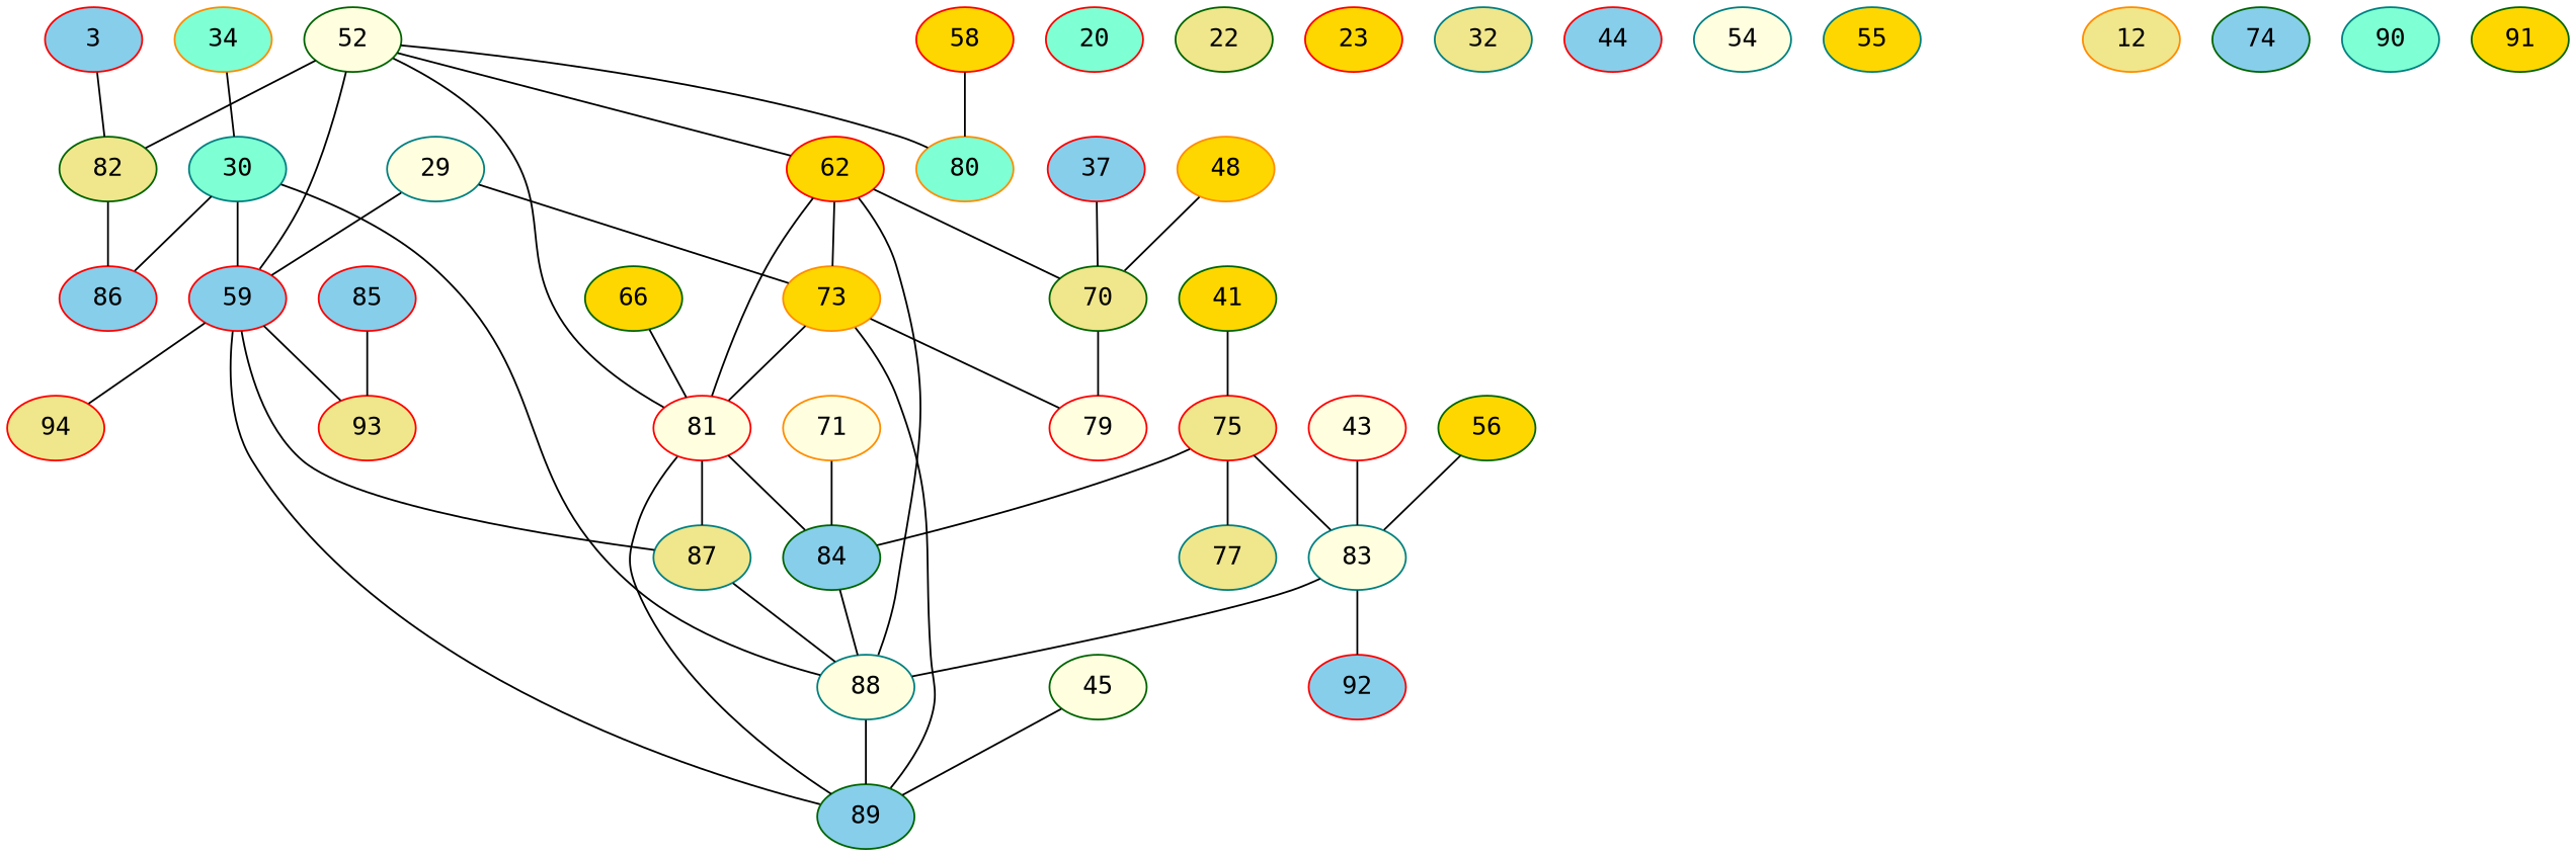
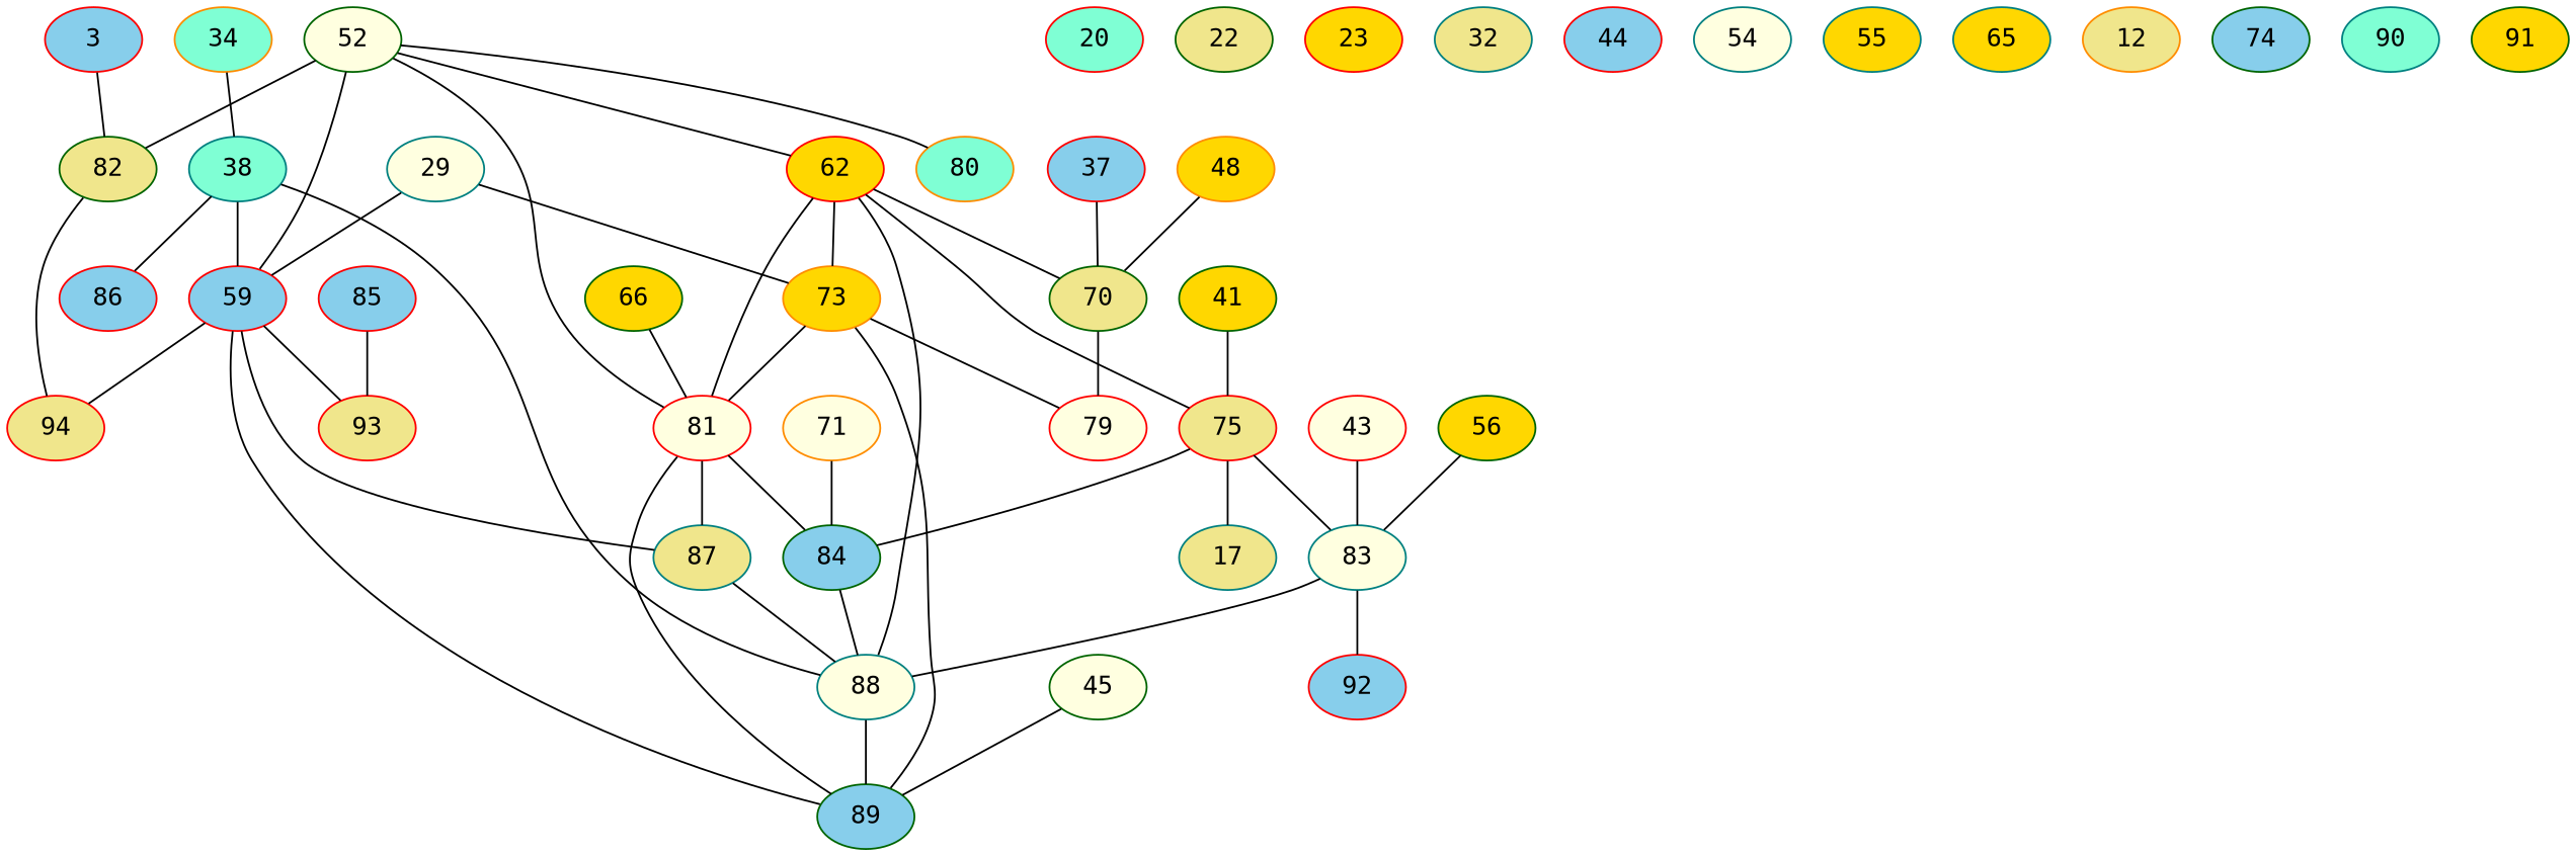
  graph {
    fontname="DejaVu Sans Mono"
    node [color=red fillcolor=gold fontname="DejaVu Sans Mono" style=filled]
    edge [fontname="DejaVu Sans Mono"]
    82 [color=darkgreen fillcolor=khaki super="+21"]
    94 [fillcolor=khaki]
    3 [fillcolor=skyblue]
    20 [fillcolor=aquamarine]
    22 [color=darkgreen fillcolor=khaki]
    23
    59 [fillcolor=skyblue super="+6+40"]
    89 [color=darkgreen fillcolor=skyblue super="+16"]
    87 [color=teal fillcolor=khaki super="+50"]
    93 [fillcolor=khaki super="+33+60"]
    29 [color=teal fillcolor=lightyellow]
    73 [color=darkorange super="+63+53"]
    81 [fillcolor=lightyellow super="+12+64+76"]
    79 [fillcolor=lightyellow]
    32 [color=teal fillcolor=khaki super="+9"]
-   38 [color=teal fillcolor=aquamarine super="+26" label=30]
+   38 [color=teal fillcolor=aquamarine super="+26"]
    86 [fillcolor=skyblue]
    88 [color=teal fillcolor=lightyellow super="+28+78"]
    34 [color=darkorange fillcolor=aquamarine]
    70 [color=darkgreen fillcolor=khaki super="+14+35"]
    37 [fillcolor=skyblue]
    41 [color=darkgreen]
    75 [fillcolor=khaki]
    83 [color=teal fillcolor=lightyellow super="+5"]
    84 [color=darkgreen fillcolor=skyblue super="+47+67+69+68"]
-   77 [color=teal fillcolor=khaki]
+   77 [color=teal fillcolor=khaki label=17]
    92 [fillcolor=skyblue]
    n28 [fillcolor=lightyellow label=43]
    44 [fillcolor=skyblue]
    45 [color=darkgreen fillcolor=lightyellow]
    48 [color=darkorange]
    52 [color=darkgreen fillcolor=lightyellow super="+27+19+43+7"]
    62 [super="+30"]
    80 [color=darkorange fillcolor=aquamarine]
    54 [color=teal fillcolor=lightyellow]
    55 [color=teal]
    56 [color=darkgreen]
-   58
+   65 [color=teal]
    66 [color=darkgreen]
    71 [color=darkorange fillcolor=lightyellow]
    n42 [color=darkorange fillcolor=khaki label=12]
    74 [color=darkgreen fillcolor=skyblue]
    85 [fillcolor=skyblue]
    90 [color=teal fillcolor=aquamarine]
    91 [color=darkgreen]
-   82 -- 86
+   82 -- 94
    3 -- 82
    59 -- 94
    59 -- 89
    59 -- 87
    59 -- 93 [weight=2]
    87 -- 88
    29 -- 59
    29 -- 73
    73 -- 89
    73 -- 81
    73 -- 79
    81 -- 89
    81 -- 87
    81 -- 84 [weight=2]
    38 -- 59
    38 -- 86
    38 -- 88
    88 -- 89
    34 -- 38
    70 -- 79
    37 -- 70
    41 -- 75
    75 -- 83
    75 -- 84 [weight=2]
    75 -- 77
    83 -- 88
    83 -- 92 [weight=2]
    84 -- 88 [weight=2]
    n28 -- 83
    45 -- 89
    48 -- 70
    52 -- 82 [weight=3]
    52 -- 59 [weight=2]
    52 -- 81
    52 -- 62
    52 -- 80
    62 -- 73
    62 -- 81 [weight=2]
    62 -- 88 [weight=3]
    62 -- 70
+   62 -- 75
    56 -- 83
-   58 -- 80
    66 -- 81
    71 -- 84
    85 -- 93
  }
